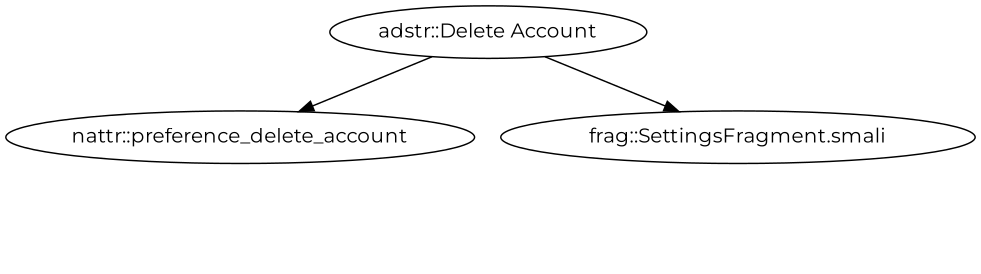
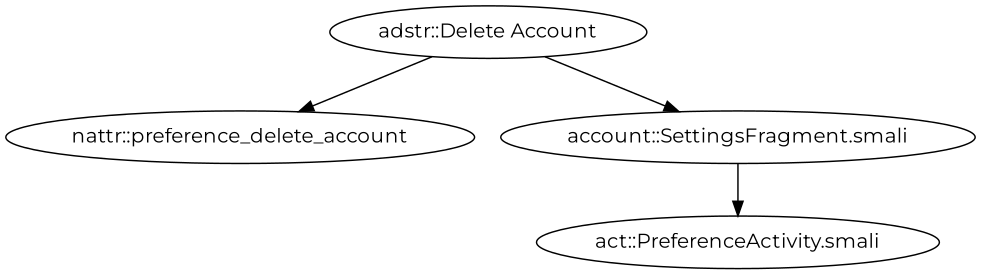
  digraph {
    fontname=Montserrat
    node [fontname=Montserrat]
    edge [fontname=Montserrat]
    "adstr::Delete Account"
    "nattr::preference_delete_account"
-   "frag::SettingsFragment.smali"
+   "frag::SettingsFragment.smali" [label="account::SettingsFragment.smali"]
+   "act::PreferenceActivity.smali"
    "adstr::Delete Account" -> "nattr::preference_delete_account"
    "adstr::Delete Account" -> "frag::SettingsFragment.smali"
+   "frag::SettingsFragment.smali" -> "act::PreferenceActivity.smali"
  }
